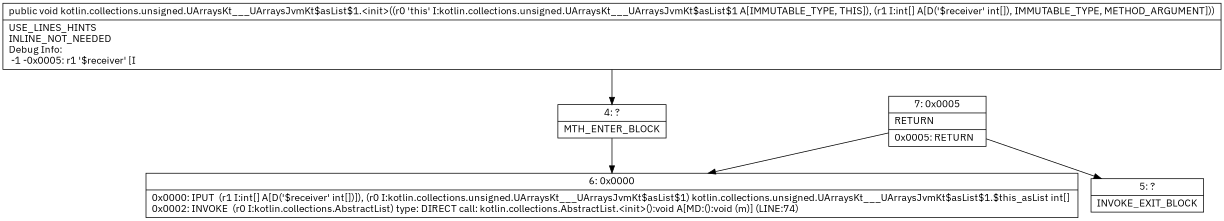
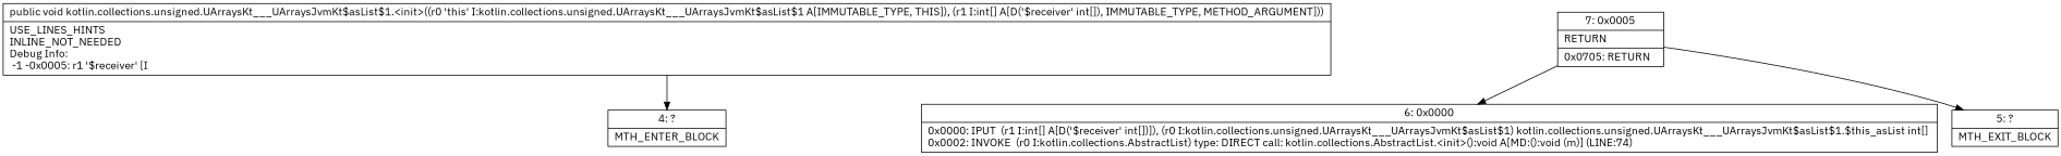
  digraph {
    fontname="IBM Plex Sans"
    node [fontname="IBM Plex Sans" shape=record]
    edge [fontname="IBM Plex Sans"]
    n1 [label="{4\:\ ?|MTH_ENTER_BLOCK\l}"]
    n2 [label="{6\:\ 0x0000|0x0000: IPUT  (r1 I:int[] A[D('$receiver' int[])]), (r0 I:kotlin.collections.unsigned.UArraysKt___UArraysJvmKt$asList$1) kotlin.collections.unsigned.UArraysKt___UArraysJvmKt$asList$1.$this_asList int[] \l0x0002: INVOKE  (r0 I:kotlin.collections.AbstractList) type: DIRECT call: kotlin.collections.AbstractList.\<init\>():void A[MD:():void (m)] (LINE:74)\l}"]
-   n3 [label="{7\:\ 0x0005|RETURN\l|0x0005: RETURN   \l}"]
-   n4 [label="{5\:\ ?|INVOKE_EXIT_BLOCK\l}"]
+   n3 [label="{7\:\ 0x0005|RETURN\l|0x0705: RETURN   \l}"]
+   n4 [label="{5\:\ ?|MTH_EXIT_BLOCK\l}"]
    n5 [label="{public void kotlin.collections.unsigned.UArraysKt___UArraysJvmKt$asList$1.\<init\>((r0 'this' I:kotlin.collections.unsigned.UArraysKt___UArraysJvmKt$asList$1 A[IMMUTABLE_TYPE, THIS]), (r1 I:int[] A[D('$receiver' int[]), IMMUTABLE_TYPE, METHOD_ARGUMENT]))  | USE_LINES_HINTS\lINLINE_NOT_NEEDED\lDebug Info:\l  \-1 \-0x0005: r1 '$receiver' [I\l}"]
-   n1 -> n2
    n3 -> n2
    n3 -> n4
    n5 -> n1
  }
